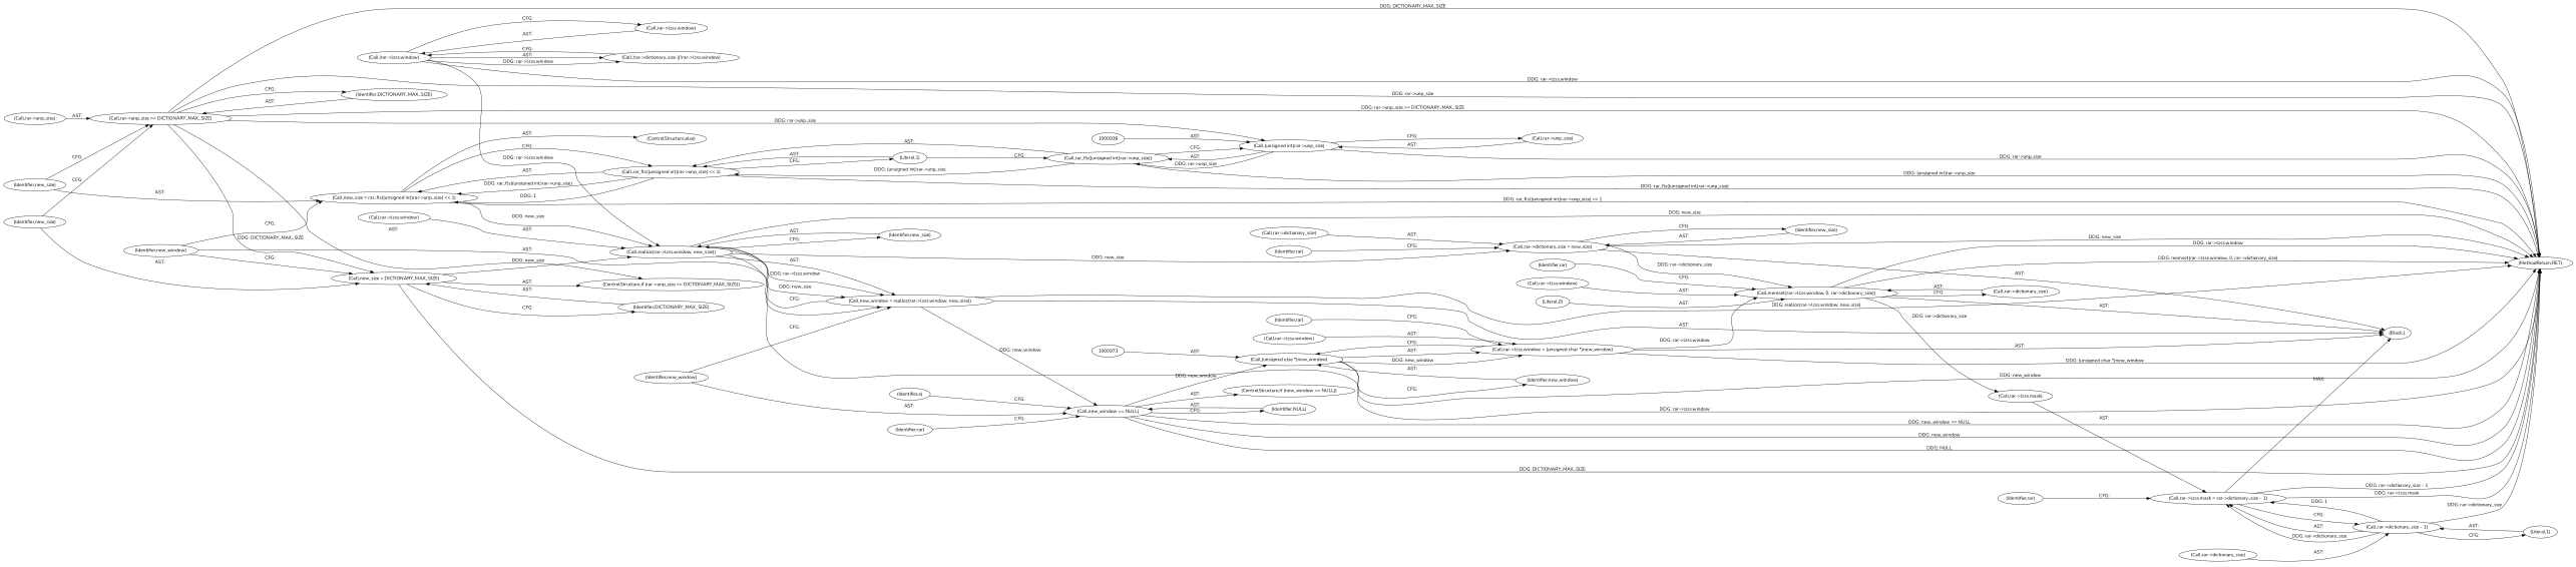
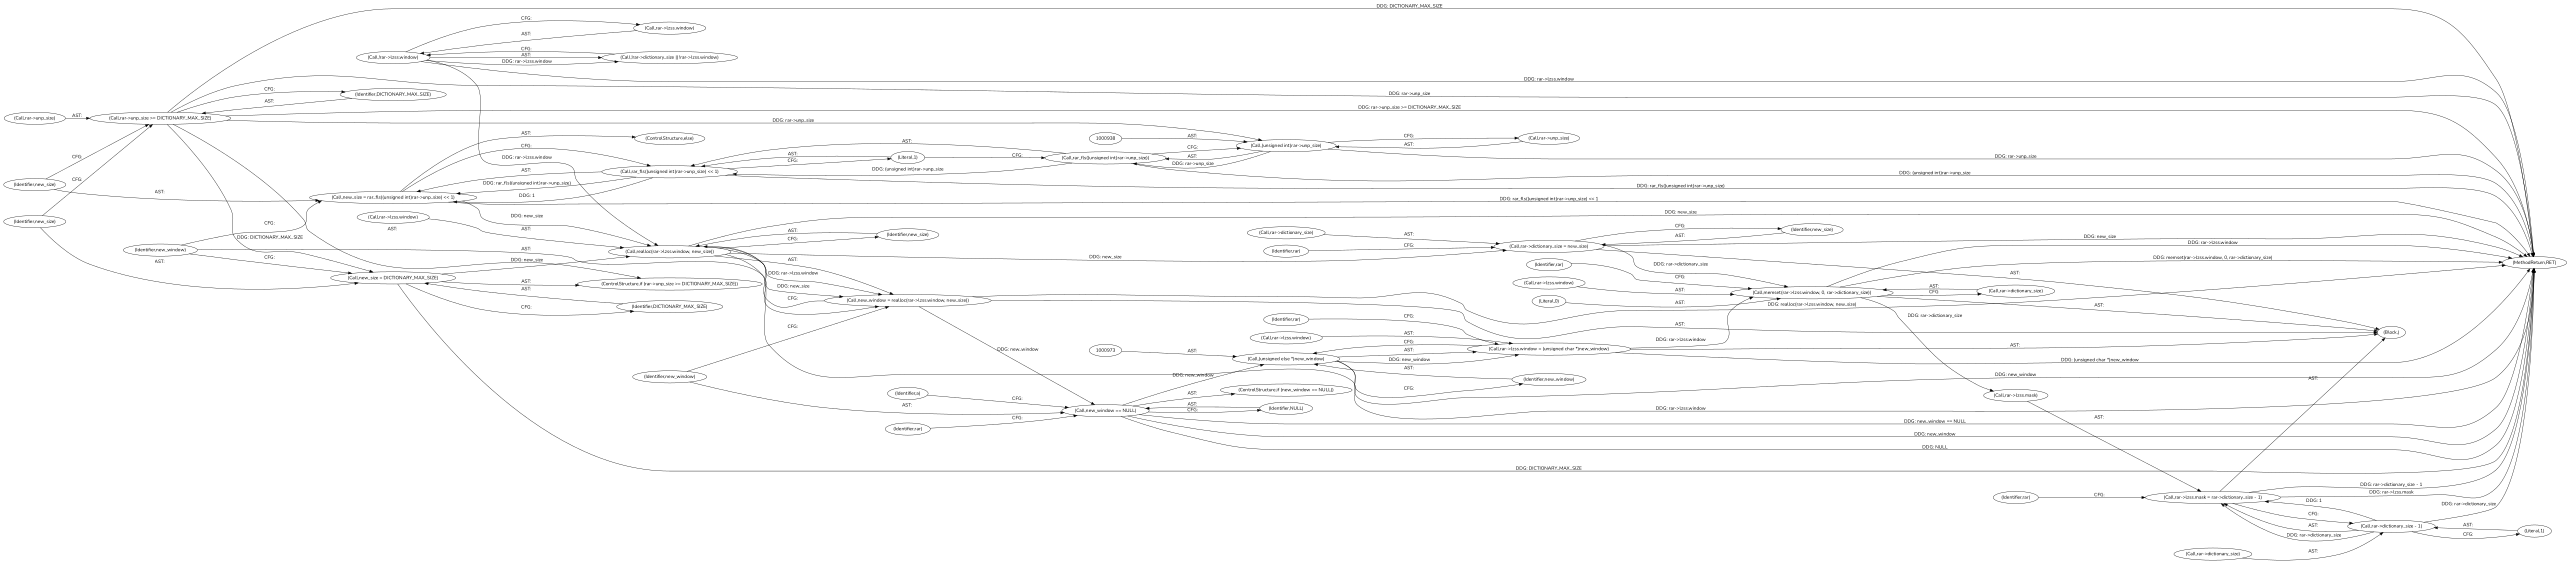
  digraph {
    fontname=Nunito
    rankdir=LR
    node [fontname=Nunito]
    edge [fontname=Nunito]
    n1 [label="(Call,realloc(rar->lzss.window, new_size))"]
    n2 [label="(Call,new_window = realloc(rar->lzss.window, new_size))"]
    n3 [label="(Call,rar->dictionary_size = new_size)"]
    n4 [label="(MethodReturn,RET)"]
    n5 [label="(Identifier,new_size)"]
    n6 [label="(Call,new_window == NULL)"]
    n7 [label="(Block,)"]
    n8 [label="(Call,memset(rar->lzss.window, 0, rar->dictionary_size))"]
    n9 [label="(Identifier,new_size)"]
    n10 [label="(Call,!rar->lzss.window)"]
    n11 [label="(Call,rar->lzss.window)"]
    n12 [label="(Call,!rar->dictionary_size || !rar->lzss.window)"]
    n13 [label="(Call,new_size = rar_fls((unsigned int)rar->unp_size) << 1)"]
    n14 [label="(Call,rar_fls((unsigned int)rar->unp_size) << 1)"]
    n15 [label="(ControlStructure,else)"]
    n16 [label="(Literal,1)"]
    n17 [label="(Call,rar_fls((unsigned int)rar->unp_size))"]
    n18 [label="(Call,(unsigned int)rar->unp_size)"]
    n19 [label="(Call,rar->unp_size)"]
    n20 [label="(Call,rar->unp_size >= DICTIONARY_MAX_SIZE)"]
    n21 [label="(Call,new_size = DICTIONARY_MAX_SIZE)"]
    n22 [label="(Identifier,DICTIONARY_MAX_SIZE)"]
    n23 [label="(ControlStructure,if (rar->unp_size >= DICTIONARY_MAX_SIZE))"]
    n24 [label="(Identifier,DICTIONARY_MAX_SIZE)"]
    n25 [label="(Call,(unsigned else *)new_window)"]
    n26 [label="(ControlStructure,if (new_window == NULL))"]
    n27 [label="(Identifier,NULL)"]
    n28 [label="(Call,rar->lzss.window = (unsigned char *)new_window)"]
    n29 [label="(Identifier,new_window)"]
    n30 [label="(Call,rar->dictionary_size)"]
    n31 [label="(Call,rar->lzss.mask)"]
    n32 [label="(Call,rar->dictionary_size - 1)"]
    n33 [label="(Call,rar->lzss.mask = rar->dictionary_size - 1)"]
    n34 [label="(Literal,1)"]
    n35 [label="(Call,rar->lzss.window)"]
    n36 [label="(Call,rar->lzss.window)"]
    n37 [label="(Identifier,rar)"]
    n38 [label="(Identifier,a)"]
    n39 [label="(Identifier,rar)"]
    n40 [label="(Call,rar->dictionary_size)"]
    n41 [label="(Identifier,new_window)"]
    n42 [label="(Literal,0)"]
    n43 [label="(Identifier,rar)"]
    n44 [label="(Call,rar->unp_size)"]
    n45 [label="(Identifier,rar)"]
    n46 [label="(Identifier,new_size)"]
    n47 [label="(Call,rar->lzss.window)"]
    n48 [label="(Identifier,new_window)"]
    n49 [label="(Call,rar->dictionary_size)"]
    n50 [label="(Identifier,new_size)"]
    n51 [label="(Identifier,rar)"]
    1000938
    1000973
    n1 -> n2 [label="AST: "]
    n1 -> n2 [label="DDG: rar->lzss.window"]
    n1 -> n2 [label="DDG: new_size"]
    n1 -> n3 [label="DDG: new_size"]
    n1 -> n4 [label="DDG: rar->lzss.window"]
    n1 -> n4 [label="DDG: new_size"]
    n1 -> n5 [label="CFG: "]
    n2 -> n1 [label="CFG: "]
    n2 -> n4 [label="DDG: realloc(rar->lzss.window, new_size)"]
    n2 -> n6 [label="DDG: new_window"]
    n2 -> n7 [label="AST: "]
    n3 -> n4 [label="DDG: new_size"]
    n3 -> n7 [label="AST: "]
    n3 -> n8 [label="DDG: rar->dictionary_size"]
    n3 -> n9 [label="CFG: "]
    n5 -> n1 [label="AST: "]
    n6 -> n4 [label="DDG: new_window == NULL"]
    n6 -> n4 [label="DDG: new_window"]
    n6 -> n4 [label="DDG: NULL"]
    n6 -> n25 [label="DDG: new_window"]
    n6 -> n26 [label="AST: "]
    n6 -> n27 [label="CFG: "]
    n8 -> n4 [label="DDG: rar->lzss.window"]
    n8 -> n4 [label="DDG: memset(rar->lzss.window, 0, rar->dictionary_size)"]
    n8 -> n7 [label="AST: "]
    n8 -> n30 [label="CFG: "]
    n8 -> n31 [label="DDG: rar->dictionary_size"]
    n9 -> n3 [label="AST: "]
    n10 -> n1 [label="DDG: rar->lzss.window"]
    n10 -> n4 [label="DDG: rar->lzss.window"]
    n10 -> n11 [label="CFG: "]
    n10 -> n12 [label="AST: "]
    n10 -> n12 [label="DDG: rar->lzss.window"]
    n11 -> n10 [label="AST: "]
    n12 -> n10 [label="CFG: "]
    n13 -> n1 [label="DDG: new_size"]
    n13 -> n4 [label="DDG: rar_fls((unsigned int)rar->unp_size) << 1"]
    n13 -> n14 [label="CFG: "]
    n13 -> n15 [label="AST: "]
    n14 -> n4 [label="DDG: rar_fls((unsigned int)rar->unp_size)"]
    n14 -> n13 [label="AST: "]
    n14 -> n13 [label="DDG: rar_fls((unsigned int)rar->unp_size)"]
    n14 -> n13 [label="DDG: 1"]
    n14 -> n16 [label="CFG: "]
    n16 -> n14 [label="AST: "]
    n16 -> n17 [label="CFG: "]
    n17 -> n4 [label="DDG: (unsigned int)rar->unp_size"]
    n17 -> n14 [label="AST: "]
    n17 -> n14 [label="DDG: (unsigned int)rar->unp_size"]
    n17 -> n18 [label="CFG: "]
    n18 -> n4 [label="DDG: rar->unp_size"]
    n18 -> n17 [label="AST: "]
    n18 -> n17 [label="DDG: rar->unp_size"]
    n18 -> n19 [label="CFG: "]
    n19 -> n18 [label="AST: "]
    n20 -> n4 [label="DDG: rar->unp_size"]
    n20 -> n4 [label="DDG: DICTIONARY_MAX_SIZE"]
    n20 -> n4 [label="DDG: rar->unp_size >= DICTIONARY_MAX_SIZE"]
    n20 -> n18 [label="DDG: rar->unp_size"]
    n20 -> n21 [label="DDG: DICTIONARY_MAX_SIZE"]
    n20 -> n22 [label="CFG: "]
    n20 -> n23 [label="AST: "]
    n21 -> n1 [label="DDG: new_size"]
    n21 -> n4 [label="DDG: DICTIONARY_MAX_SIZE"]
    n21 -> n23 [label="AST: "]
    n21 -> n24 [label="CFG: "]
    n22 -> n20 [label="AST: "]
    n24 -> n21 [label="AST: "]
    n25 -> n4 [label="DDG: new_window"]
    n25 -> n28 [label="AST: "]
    n25 -> n28 [label="DDG: new_window"]
    n25 -> n29 [label="CFG: "]
    n27 -> n6 [label="AST: "]
    n28 -> n4 [label="DDG: (unsigned char *)new_window"]
    n28 -> n7 [label="AST: "]
    n28 -> n8 [label="DDG: rar->lzss.window"]
    n28 -> n25 [label="CFG: "]
    n29 -> n25 [label="AST: "]
    n30 -> n8 [label="AST: "]
    n31 -> n33 [label="AST: "]
    n32 -> n4 [label="DDG: rar->dictionary_size"]
    n32 -> n33 [label="AST: "]
    n32 -> n33 [label="DDG: rar->dictionary_size"]
    n32 -> n33 [label="DDG: 1"]
    n32 -> n34 [label="CFG: "]
    n33 -> n4 [label="DDG: rar->dictionary_size - 1"]
    n33 -> n4 [label="DDG: rar->lzss.mask"]
-   n33 -> n7 [label="MAX: "]
+   n33 -> n7 [label="AST: "]
    n33 -> n32 [label="CFG: "]
    n34 -> n32 [label="AST: "]
    n35 -> n1 [label="AST: "]
    n36 -> n8 [label="AST: "]
    n37 -> n28 [label="CFG: "]
    n38 -> n6 [label="CFG: "]
    n39 -> n3 [label="CFG: "]
    n40 -> n3 [label="AST: "]
    n41 -> n2 [label="AST: "]
    n41 -> n13 [label="CFG: "]
    n41 -> n21 [label="CFG: "]
    n42 -> n8 [label="AST: "]
    n43 -> n6 [label="CFG: "]
    n44 -> n20 [label="AST: "]
    n45 -> n33 [label="CFG: "]
    n46 -> n13 [label="AST: "]
    n46 -> n20 [label="CFG: "]
    n47 -> n28 [label="AST: "]
    n48 -> n2 [label="CFG: "]
    n48 -> n6 [label="AST: "]
    n49 -> n32 [label="AST: "]
    n50 -> n20 [label="CFG: "]
    n50 -> n21 [label="AST: "]
    n51 -> n8 [label="CFG: "]
    1000938 -> n18 [label="AST: "]
    1000973 -> n25 [label="AST: "]
  }
